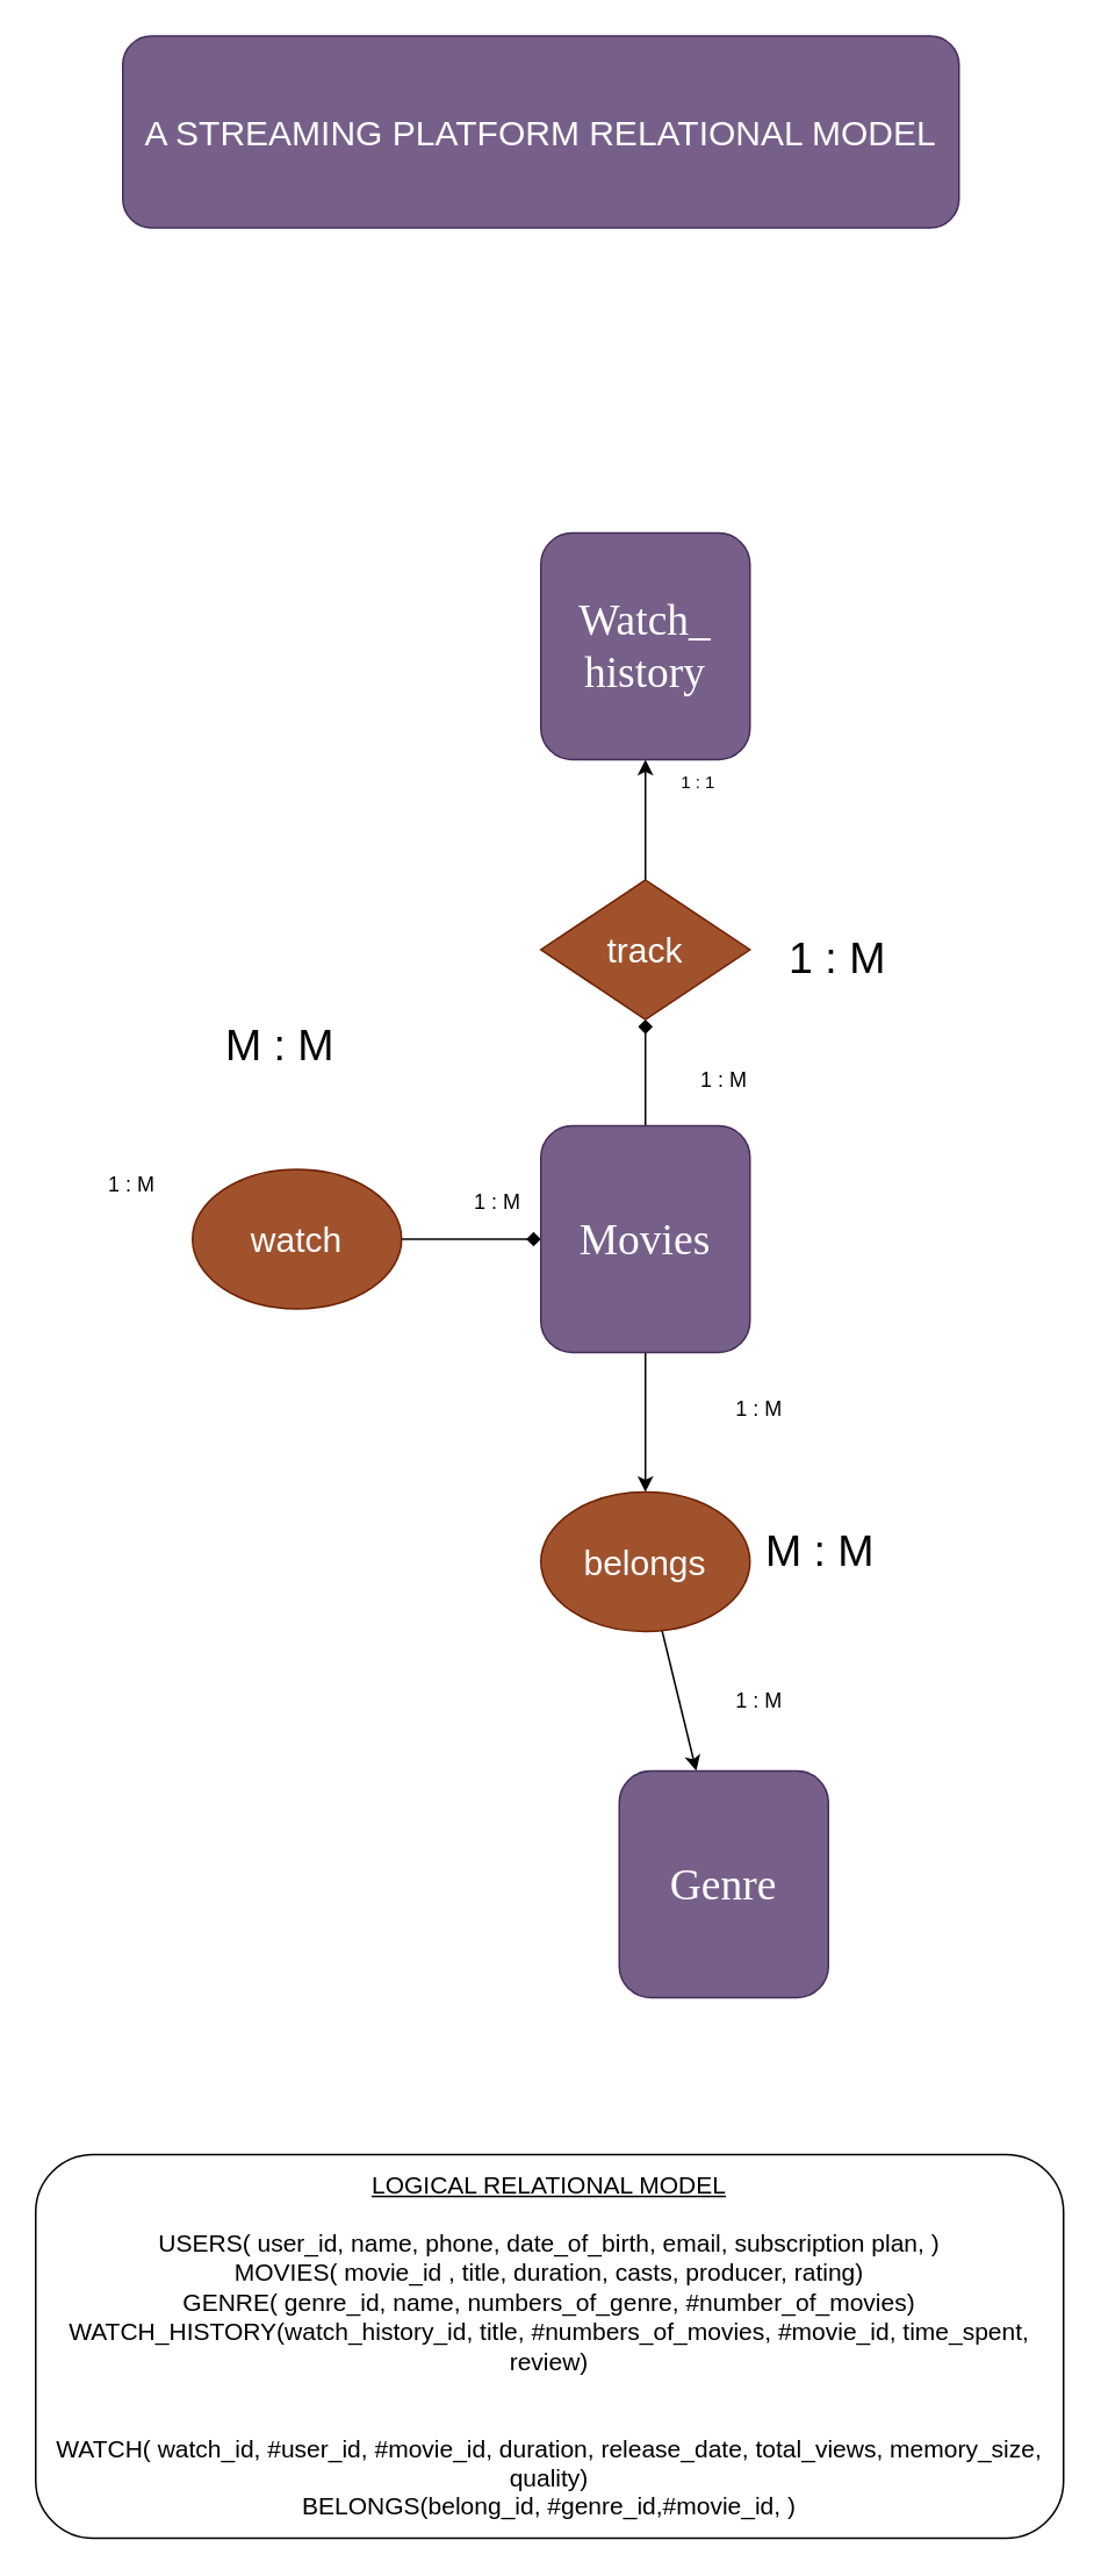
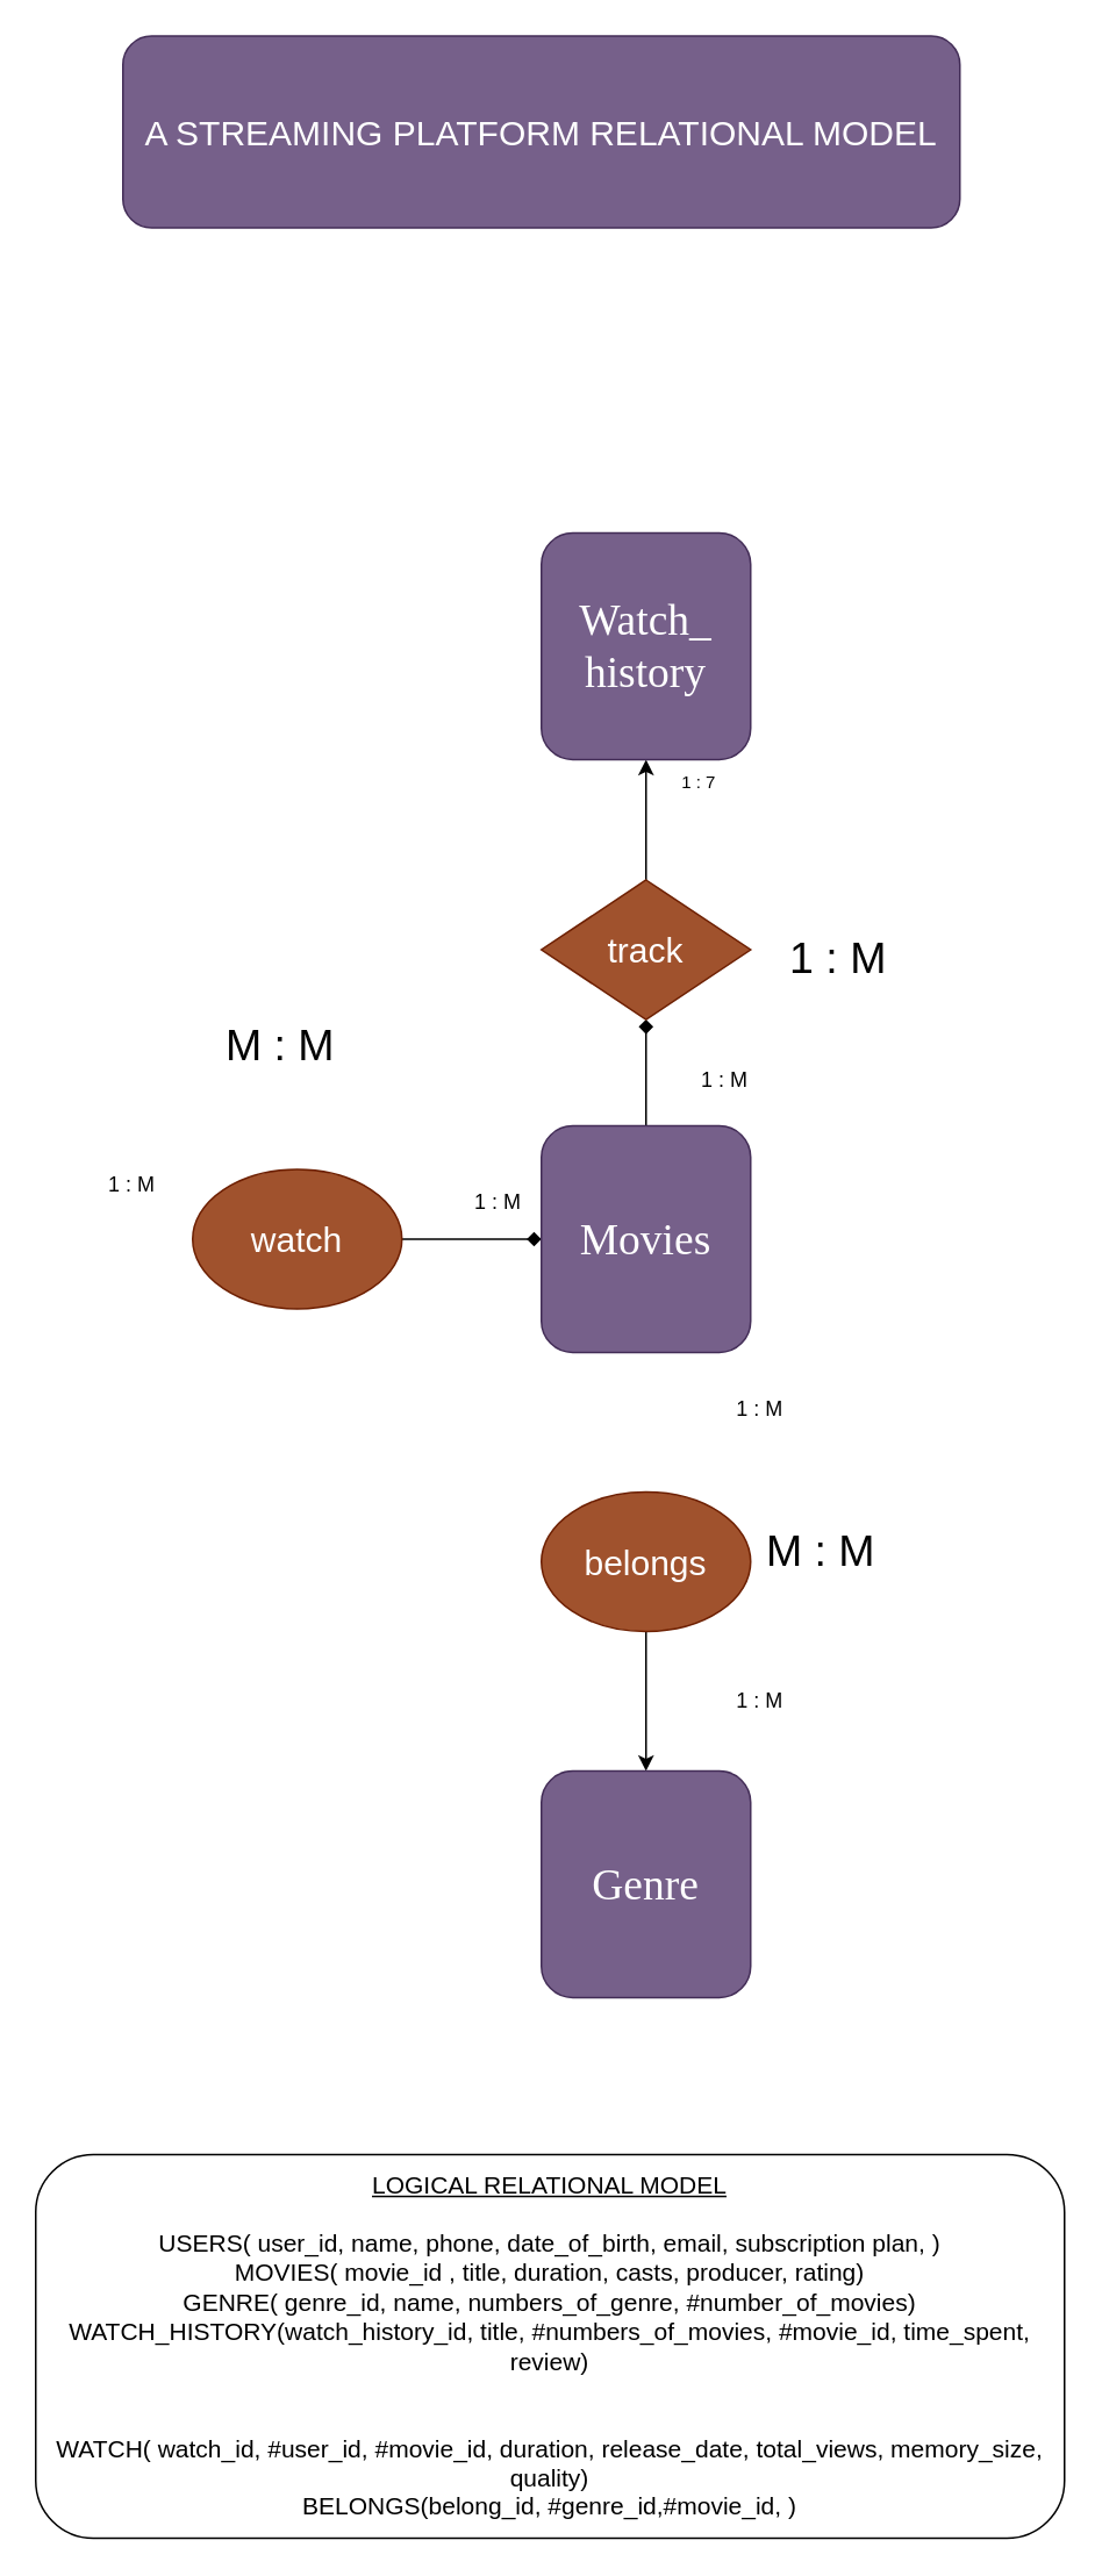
  <mxCell id="0" />
  <mxCell id="1" parent="0" />
  <mxCell id="2" value="" style="edgeStyle=orthogonalEdgeStyle;rounded=0;orthogonalLoop=1;jettySize=auto;html=1;endArrow=diamond;" edge="1" parent="1" source="3" target="6"><mxGeometry relative="1" as="geometry" /></mxCell>
  <mxCell id="3" value="&lt;font style=&quot;font-size: 20px;&quot;&gt;watch&lt;/font&gt;" style="ellipse;whiteSpace=wrap;html=1;fillColor=#a0522d;fontColor=#ffffff;strokeColor=#6D1F00;" vertex="1" parent="1"><mxGeometry x="110" y="670" width="120" height="80" as="geometry" /></mxCell>
- <mxCell id="4" value="" style="edgeStyle=orthogonalEdgeStyle;rounded=0;orthogonalLoop=1;jettySize=auto;html=1;" edge="1" parent="1" source="6" target="11"><mxGeometry relative="1" as="geometry" /></mxCell>
  <mxCell id="5" value="" style="edgeStyle=orthogonalEdgeStyle;rounded=0;orthogonalLoop=1;jettySize=auto;html=1;endArrow=diamond;" edge="1" parent="1" source="6" target="8"><mxGeometry relative="1" as="geometry" /></mxCell>
  <mxCell id="6" value="Movies" style="rounded=1;whiteSpace=wrap;html=1;fontFamily=Times New Roman;fontSize=25;fillColor=#76608a;fontColor=#ffffff;strokeColor=#432D57;" vertex="1" parent="1"><mxGeometry x="310" y="645" width="120" height="130" as="geometry" /></mxCell>
  <mxCell id="7" value="" style="edgeStyle=orthogonalEdgeStyle;rounded=0;orthogonalLoop=1;jettySize=auto;html=1;" edge="1" parent="1" source="8" target="9"><mxGeometry relative="1" as="geometry" /></mxCell>
  <mxCell id="8" value="&lt;font style=&quot;font-size: 20px;&quot;&gt;track&lt;/font&gt;" style="rhombus;whiteSpace=wrap;html=1;fillColor=#a0522d;fontColor=#ffffff;strokeColor=#6D1F00;" vertex="1" parent="1"><mxGeometry x="310" y="504" width="120" height="80" as="geometry" /></mxCell>
  <mxCell id="9" value="Watch_&lt;div&gt;history&lt;/div&gt;" style="rounded=1;whiteSpace=wrap;html=1;fontFamily=Times New Roman;fontSize=25;fillColor=#76608a;fontColor=#ffffff;strokeColor=#432D57;" vertex="1" parent="1"><mxGeometry x="310" y="305" width="120" height="130" as="geometry" /></mxCell>
  <mxCell id="10" value="" style="rounded=0;orthogonalLoop=1;jettySize=auto;html=1;" edge="1" parent="1" source="11" target="12"><mxGeometry relative="1" as="geometry" /></mxCell>
  <mxCell id="11" value="&lt;font style=&quot;font-size: 20px;&quot;&gt;belongs&lt;/font&gt;" style="ellipse;whiteSpace=wrap;html=1;fillColor=#a0522d;fontColor=#ffffff;strokeColor=#6D1F00;" vertex="1" parent="1"><mxGeometry x="310" y="855" width="120" height="80" as="geometry" /></mxCell>
- <mxCell id="12" value="Genre" style="rounded=1;whiteSpace=wrap;html=1;fontFamily=Times New Roman;fontSize=25;fillColor=#76608a;fontColor=#ffffff;strokeColor=#432D57;" vertex="1" parent="1"><mxGeometry x="355" y="1015" width="120" height="130" as="geometry" /></mxCell>
+ <mxCell id="12" value="Genre" style="rounded=1;whiteSpace=wrap;html=1;fontFamily=Times New Roman;fontSize=25;fillColor=#76608a;fontColor=#ffffff;strokeColor=#432D57;" vertex="1" parent="1"><mxGeometry x="310" y="1015" width="120" height="130" as="geometry" /></mxCell>
  <mxCell id="13" value="1 : M" style="text;html=1;align=center;verticalAlign=middle;resizable=0;points=[];autosize=1;strokeColor=none;fillColor=none;" vertex="1" parent="1"><mxGeometry x="410" y="793" width="50" height="30" as="geometry" /></mxCell>
  <mxCell id="14" value="1 : M" style="text;html=1;align=center;verticalAlign=middle;resizable=0;points=[];autosize=1;strokeColor=none;fillColor=none;" vertex="1" parent="1"><mxGeometry x="410" y="959.5" width="50" height="30" as="geometry" /></mxCell>
  <mxCell id="15" value="1 : M" style="text;whiteSpace=wrap;html=1;" vertex="1" parent="1"><mxGeometry x="60" y="665" width="60" height="50" as="geometry" /></mxCell>
  <mxCell id="16" value="1 : M" style="text;whiteSpace=wrap;html=1;" vertex="1" parent="1"><mxGeometry x="270" y="675" width="60" height="40" as="geometry" /></mxCell>
  <mxCell id="17" value="1 : M" style="text;whiteSpace=wrap;html=1;" vertex="1" parent="1"><mxGeometry x="400" y="605" width="60" height="40" as="geometry" /></mxCell>
- <mxCell id="18" value="&lt;font size=&quot;1&quot;&gt;1 : 1&lt;/font&gt;" style="text;html=1;align=center;verticalAlign=middle;resizable=0;points=[];autosize=1;strokeColor=none;fillColor=none;" vertex="1" parent="1"><mxGeometry x="380" y="433" width="40" height="30" as="geometry" /></mxCell>
+ <mxCell id="18" value="&lt;font size=&quot;1&quot;&gt;1 : 7&lt;/font&gt;" style="text;html=1;align=center;verticalAlign=middle;resizable=0;points=[];autosize=1;strokeColor=none;fillColor=none;" vertex="1" parent="1"><mxGeometry x="380" y="433" width="40" height="30" as="geometry" /></mxCell>
  <mxCell id="19" value="&lt;span style=&quot;font-size: 25px;&quot;&gt;M : M&lt;/span&gt;" style="text;html=1;align=center;verticalAlign=middle;resizable=0;points=[];autosize=1;strokeColor=none;fillColor=none;" vertex="1" parent="1"><mxGeometry x="115" y="578" width="90" height="40" as="geometry" /></mxCell>
  <mxCell id="20" value="&lt;span style=&quot;font-size: 25px;&quot;&gt;M : M&lt;/span&gt;" style="text;html=1;align=center;verticalAlign=middle;resizable=0;points=[];autosize=1;strokeColor=none;fillColor=none;" vertex="1" parent="1"><mxGeometry x="425" y="868" width="90" height="40" as="geometry" /></mxCell>
  <mxCell id="21" value="&lt;span style=&quot;font-size: 25px;&quot;&gt;1 : M&lt;/span&gt;" style="text;html=1;align=center;verticalAlign=middle;resizable=0;points=[];autosize=1;strokeColor=none;fillColor=none;" vertex="1" parent="1"><mxGeometry x="440" y="528" width="80" height="40" as="geometry" /></mxCell>
  <mxCell id="22" value="&lt;u&gt;&lt;font style=&quot;font-size: 14px;&quot;&gt;LOGICAL RELATIONAL MODEL&lt;/font&gt;&lt;/u&gt;&lt;div&gt;&lt;font style=&quot;font-size: 14px;&quot;&gt;&lt;br&gt;&lt;/font&gt;&lt;/div&gt;&lt;div&gt;&lt;font style=&quot;font-size: 14px;&quot;&gt;USERS( user_id, name, phone, date_of_birth, email, subscription plan, )&lt;/font&gt;&lt;/div&gt;&lt;div&gt;&lt;font style=&quot;font-size: 14px;&quot;&gt;MOVIES( movie_id , title, duration, casts, producer, rating)&lt;/font&gt;&lt;/div&gt;&lt;div&gt;&lt;font style=&quot;font-size: 14px;&quot;&gt;GENRE( genre_id, name, numbers_of_genre, #number_of_movies)&lt;/font&gt;&lt;/div&gt;&lt;div&gt;&lt;font style=&quot;font-size: 14px;&quot;&gt;WATCH_HISTORY(watch_history_id, title, #numbers_of_movies, #movie_id, time_spent, review)&lt;/font&gt;&lt;/div&gt;&lt;div&gt;&lt;font style=&quot;font-size: 14px;&quot;&gt;&lt;br&gt;&lt;/font&gt;&lt;/div&gt;&lt;div&gt;&lt;font style=&quot;font-size: 14px;&quot;&gt;&lt;br&gt;&lt;/font&gt;&lt;/div&gt;&lt;div&gt;&lt;font style=&quot;font-size: 14px;&quot;&gt;WATCH( watch_id, #user_id, #movie_id, duration, release_date, total_views, memory_size, quality)&lt;/font&gt;&lt;/div&gt;&lt;div&gt;&lt;font style=&quot;font-size: 14px;&quot;&gt;BELONGS(belong_id, #genre_id,#movie_id, )&lt;/font&gt;&lt;/div&gt;" style="rounded=1;whiteSpace=wrap;html=1;" vertex="1" parent="1"><mxGeometry x="20" y="1235" width="590" height="220" as="geometry" /></mxCell>
  <mxCell id="23" value="&lt;font style=&quot;font-size: 20px;&quot;&gt;A STREAMING PLATFORM RELATIONAL MODEL&lt;/font&gt;" style="rounded=1;whiteSpace=wrap;html=1;fillColor=#76608a;fontColor=#ffffff;strokeColor=#432D57;" vertex="1" parent="1"><mxGeometry x="70" y="20" width="480" height="110" as="geometry" /></mxCell>
